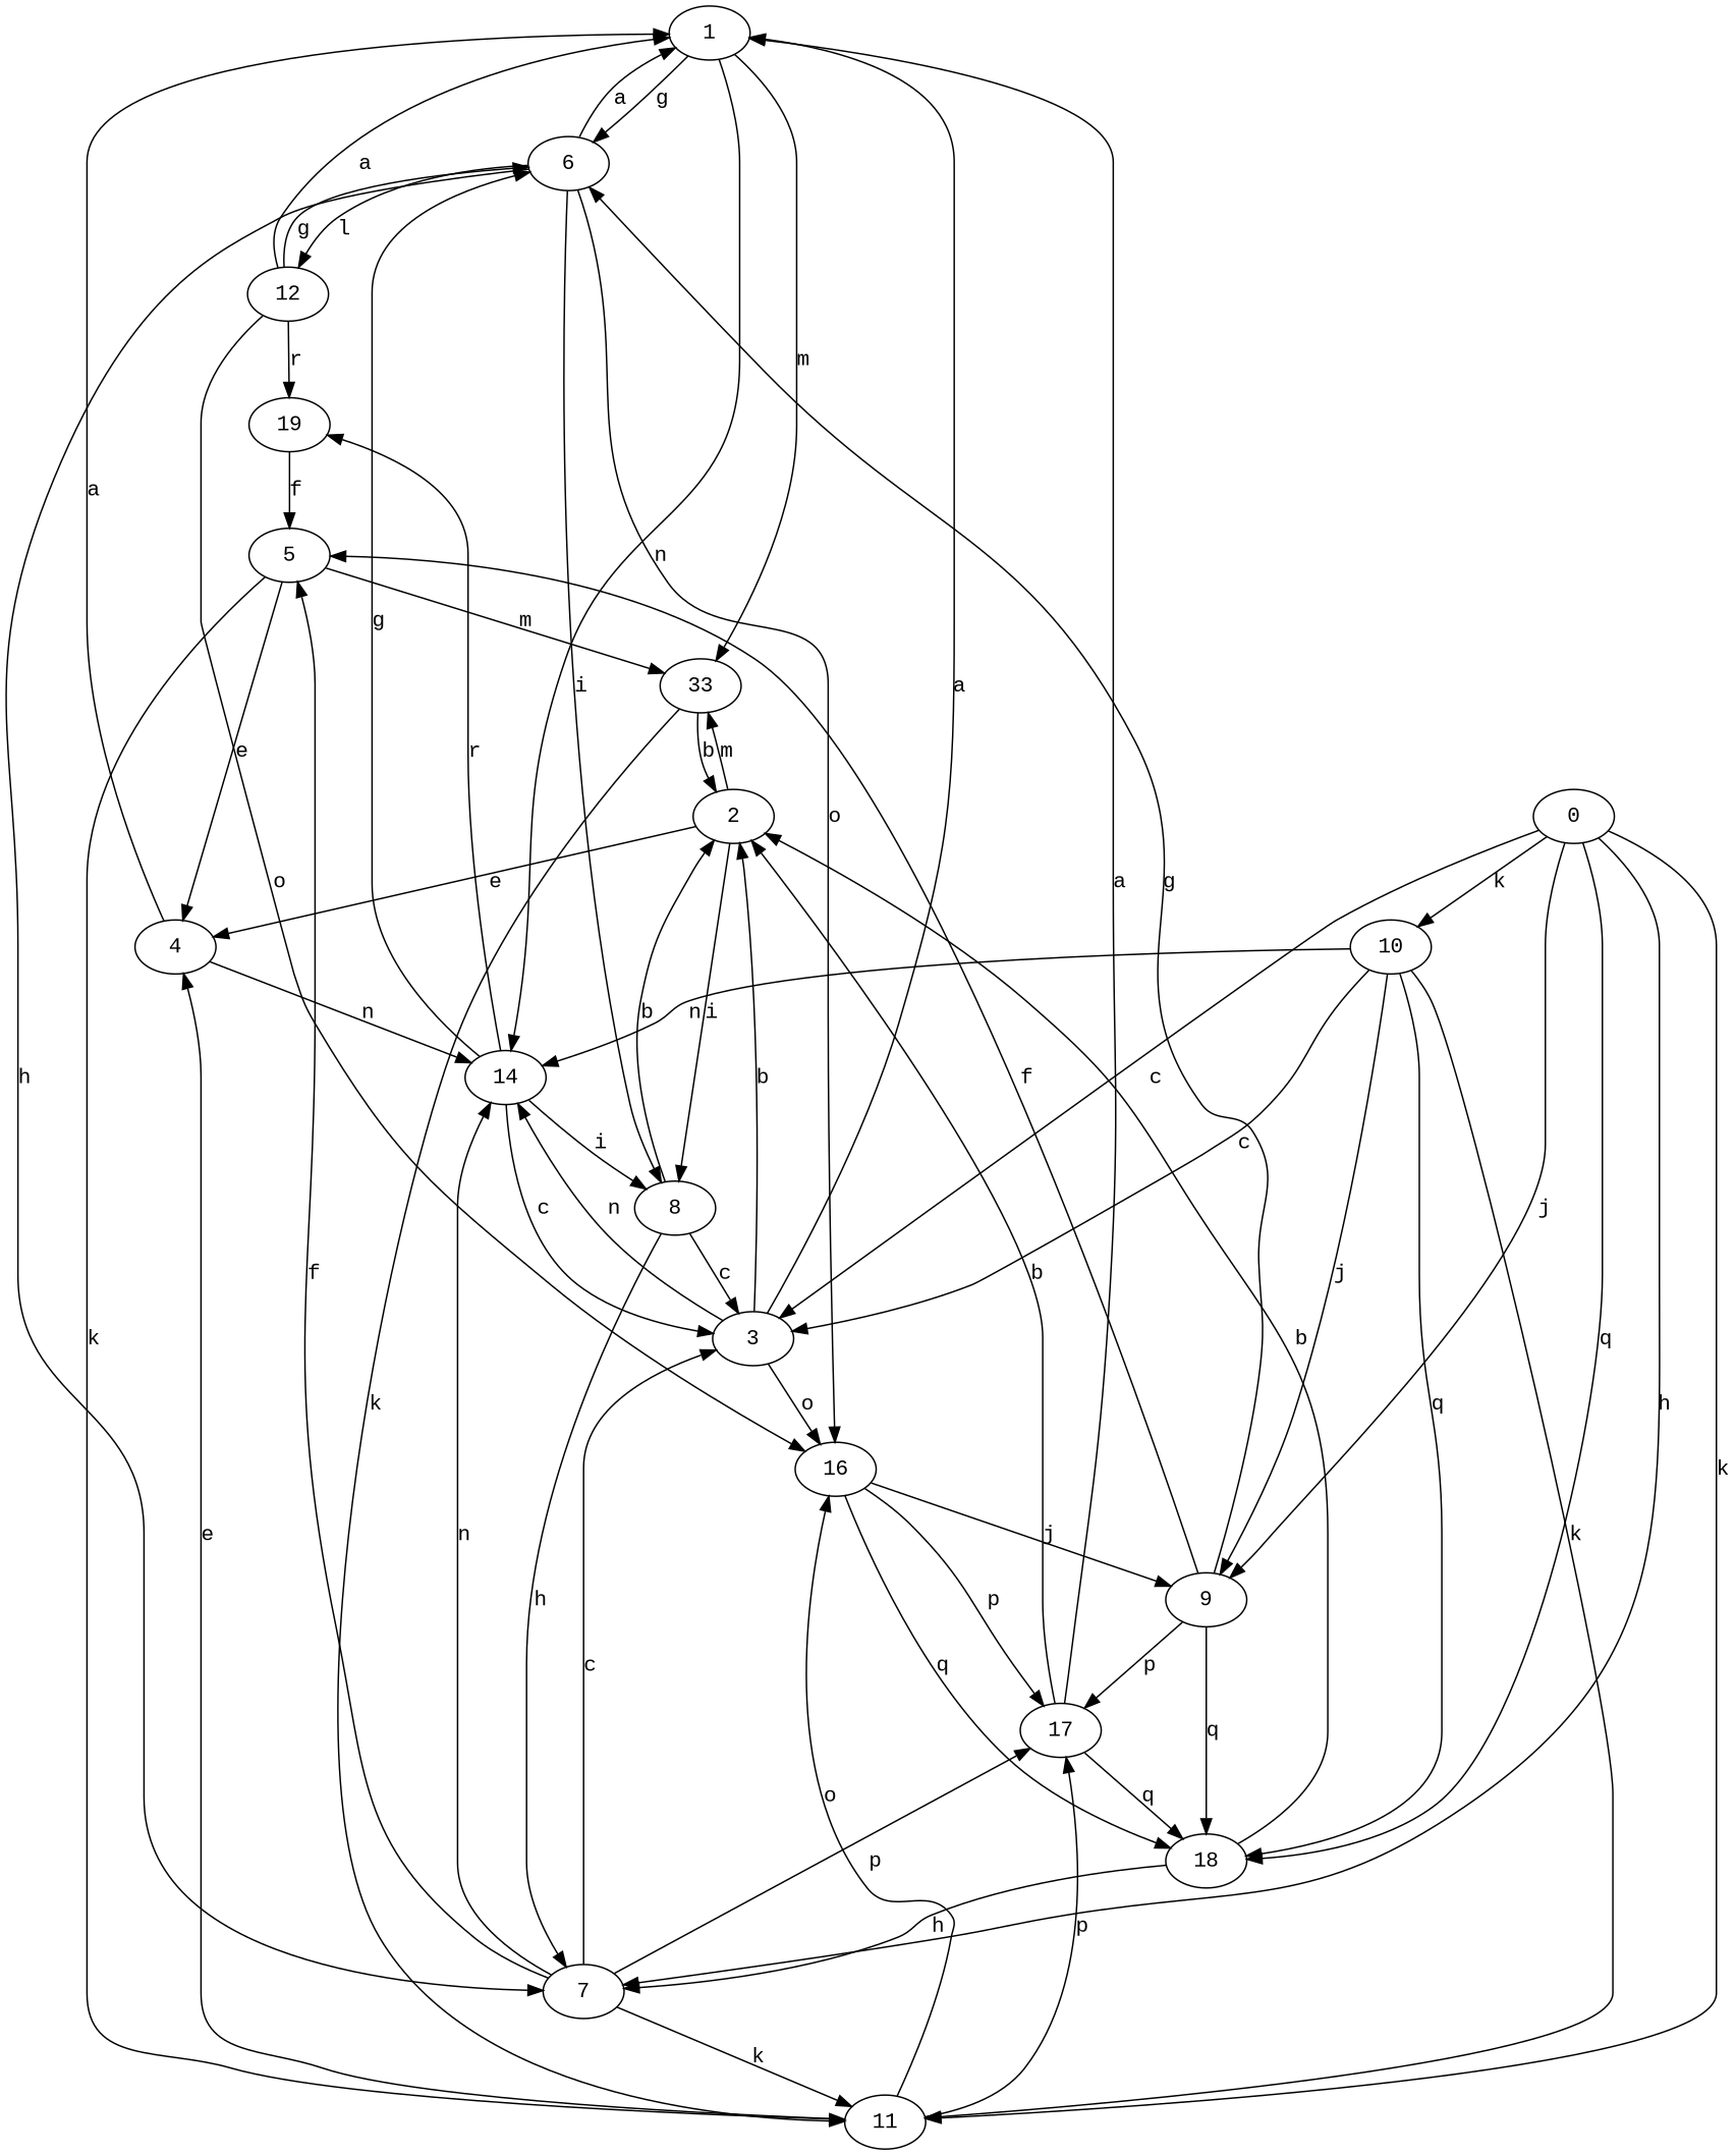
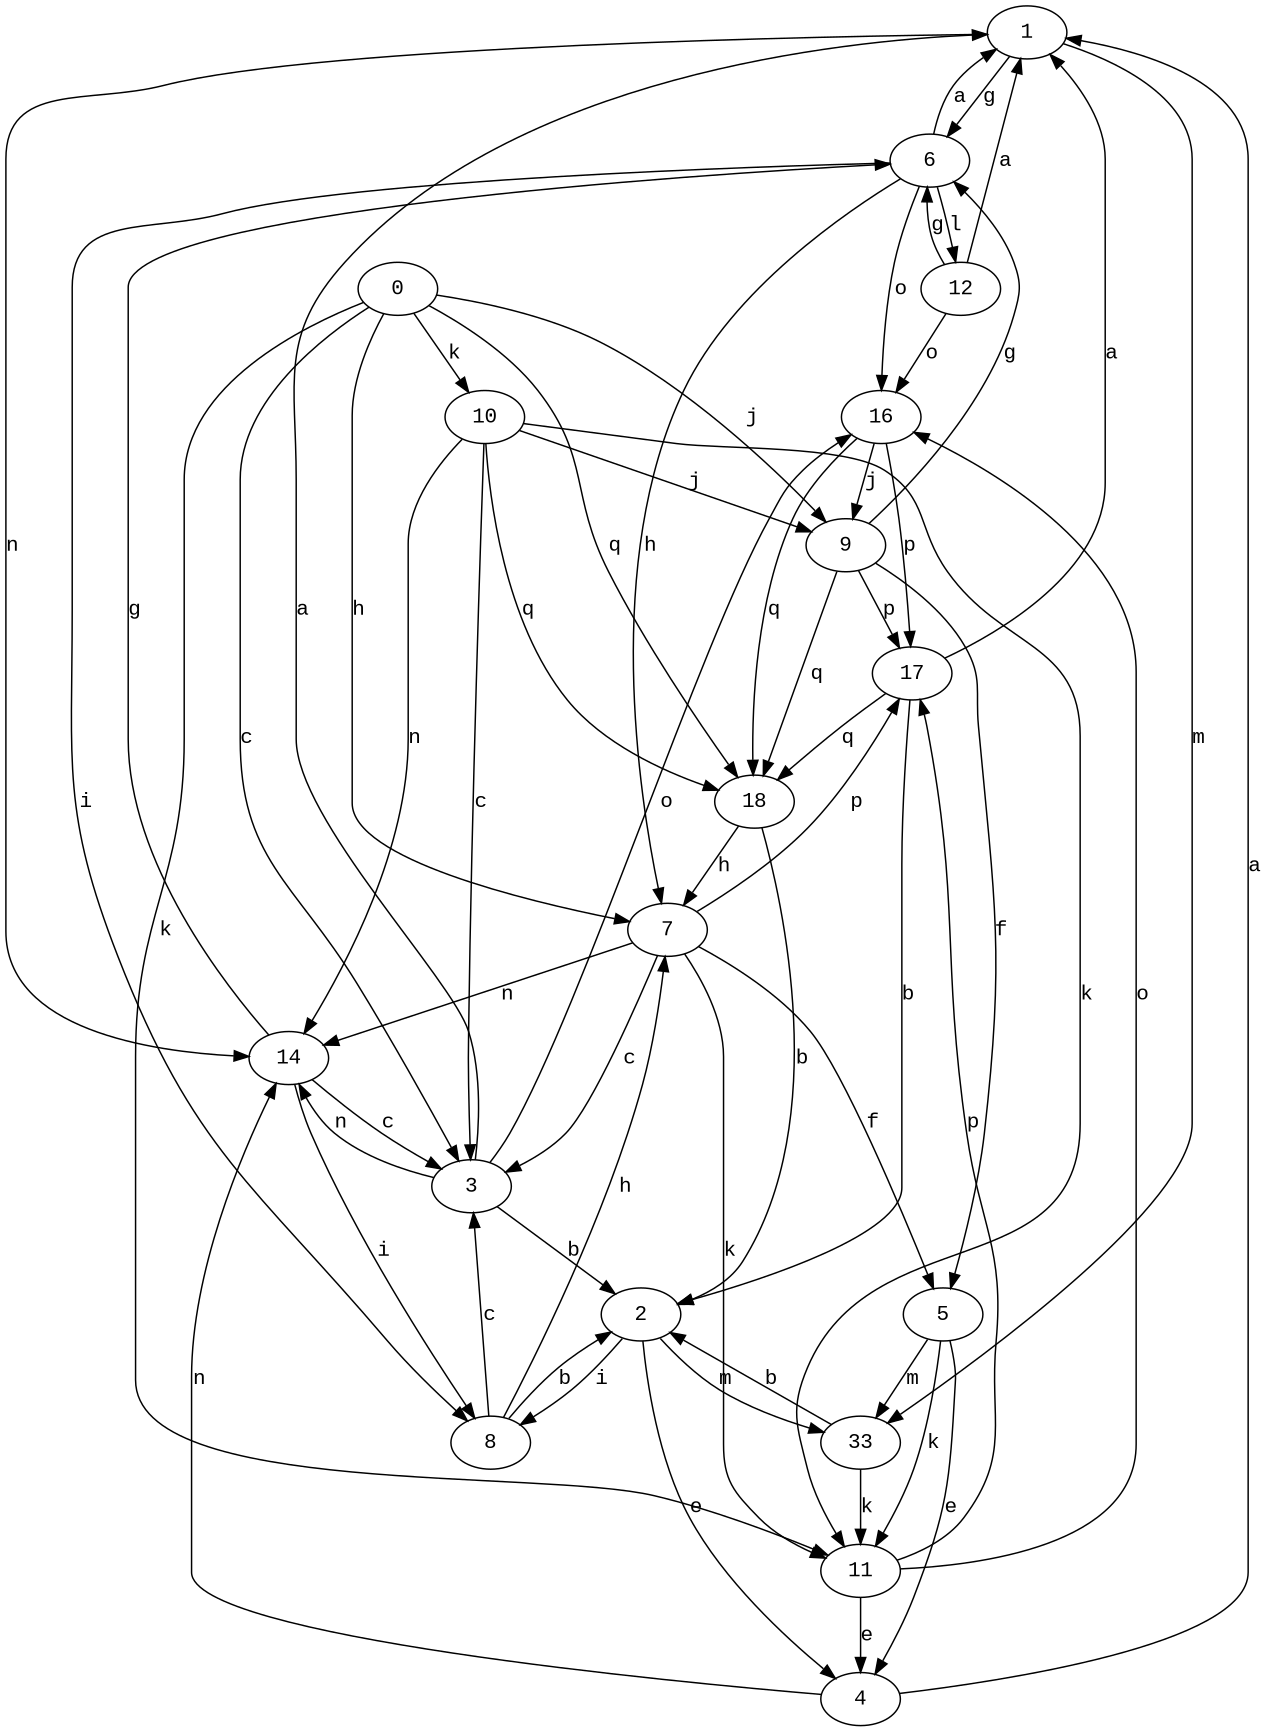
  strict digraph {
    fontname="Liberation Mono"
    node [fontname="Liberation Mono"]
    edge [fontname="Liberation Mono"]
    1
    6
    n3 [label=33]
    14
    8
    16
    7
    12
    2
    11
    3
-   19
    4
    17
    9
    18
    5
    0
    10
    1 -> 6 [label=g]
    1 -> n3 [label=m]
    1 -> 14 [label=n]
    6 -> 1 [label=a]
    6 -> 8 [label=i]
    6 -> 16 [label=o]
    6 -> 7 [label=h]
    6 -> 12 [label=l]
    n3 -> 2 [label=b]
    n3 -> 11 [label=k]
    14 -> 6 [label=g]
    14 -> 8 [label=i]
    14 -> 3 [label=c]
-   14 -> 19 [label=r]
    8 -> 7 [label=h]
    8 -> 2 [label=b]
    8 -> 3 [label=c]
    16 -> 17 [label=p]
    16 -> 9 [label=j]
    16 -> 18 [label=q]
    7 -> 14 [label=n]
    7 -> 11 [label=k]
    7 -> 3 [label=c]
    7 -> 17 [label=p]
    7 -> 5 [label=f]
    12 -> 1 [label=a]
    12 -> 6 [label=g]
    12 -> 16 [label=o]
-   12 -> 19 [label=r]
    2 -> n3 [label=m]
    2 -> 8 [label=i]
    2 -> 4 [label=e]
    11 -> 16 [label=o]
    11 -> 4 [label=e]
    11 -> 17 [label=p]
    3 -> 1 [label=a]
    3 -> 14 [label=n]
    3 -> 16 [label=o]
    3 -> 2 [label=b]
-   19 -> 5 [label=f]
    4 -> 1 [label=a]
    4 -> 14 [label=n]
    17 -> 1 [label=a]
    17 -> 2 [label=b]
    17 -> 18 [label=q]
    9 -> 6 [label=g]
    9 -> 17 [label=p]
    9 -> 18 [label=q]
    9 -> 5 [label=f]
    18 -> 7 [label=h]
    18 -> 2 [label=b]
    5 -> n3 [label=m]
    5 -> 11 [label=k]
    5 -> 4 [label=e]
    0 -> 7 [label=h]
    0 -> 11 [label=k]
    0 -> 3 [label=c]
    0 -> 9 [label=j]
    0 -> 18 [label=q]
    0 -> 10 [label=k]
    10 -> 14 [label=n]
    10 -> 11 [label=k]
    10 -> 3 [label=c]
    10 -> 9 [label=j]
    10 -> 18 [label=q]
  }
